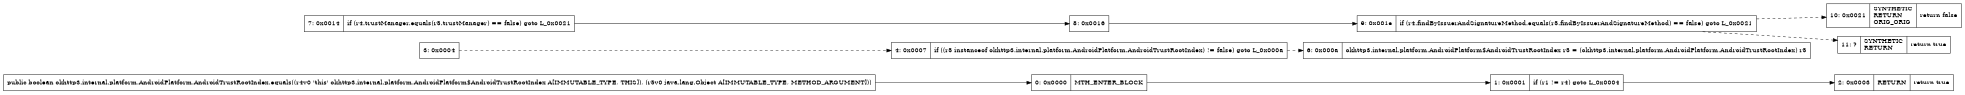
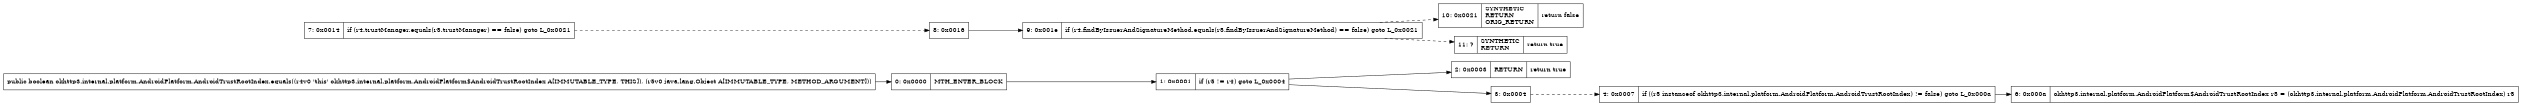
  digraph {
    rankdir=LR
    node [shape=record]
    n1 [label="{0\:\ 0x0000|MTH_ENTER_BLOCK\l}"]
-   n2 [label="{1\:\ 0x0001|if (r1 != r4) goto L_0x0004\l}"]
+   n2 [label="{1\:\ 0x0001|if (r5 != r4) goto L_0x0004\l}"]
    n3 [label="{2\:\ 0x0003|RETURN\l|return true\l}"]
    n4 [label="{3\:\ 0x0004}"]
    n5 [label="{4\:\ 0x0007|if ((r5 instanceof okhttp3.internal.platform.AndroidPlatform.AndroidTrustRootIndex) != false) goto L_0x000a\l}"]
    n6 [label="{6\:\ 0x000a|okhttp3.internal.platform.AndroidPlatform$AndroidTrustRootIndex r5 = (okhttp3.internal.platform.AndroidPlatform.AndroidTrustRootIndex) r5\l}"]
    n7 [label="{7\:\ 0x0014|if (r4.trustManager.equals(r5.trustManager) == false) goto L_0x0021\l}"]
    n8 [label="{8\:\ 0x0016}"]
    n9 [label="{9\:\ 0x001e|if (r4.findByIssuerAndSignatureMethod.equals(r5.findByIssuerAndSignatureMethod) == false) goto L_0x0021\l}"]
-   n10 [label="{10\:\ 0x0021|SYNTHETIC\lRETURN\lORIG_ORIG\l|return false\l}"]
+   n10 [label="{10\:\ 0x0021|SYNTHETIC\lRETURN\lORIG_RETURN\l|return false\l}"]
    n11 [label="{11\:\ ?|SYNTHETIC\lRETURN\l|return true\l}"]
    n12 [label="{public boolean okhttp3.internal.platform.AndroidPlatform.AndroidTrustRootIndex.equals((r4v0 'this' okhttp3.internal.platform.AndroidPlatform$AndroidTrustRootIndex A[IMMUTABLE_TYPE, THIS]), (r5v0 java.lang.Object A[IMMUTABLE_TYPE, METHOD_ARGUMENT])) }"]
    n1 -> n2
    n2 -> n3 [style=solid]
+   n2 -> n4
    n4 -> n5 [style=dashed]
-   n5 -> n6 [style=dashed]
-   n7 -> n8 [style=solid]
+   n5 -> n6
+   n7 -> n8 [style=dashed]
    n8 -> n9
    n9 -> n10 [style=dashed]
    n9 -> n11 [style=dashed]
    n12 -> n1
  }
